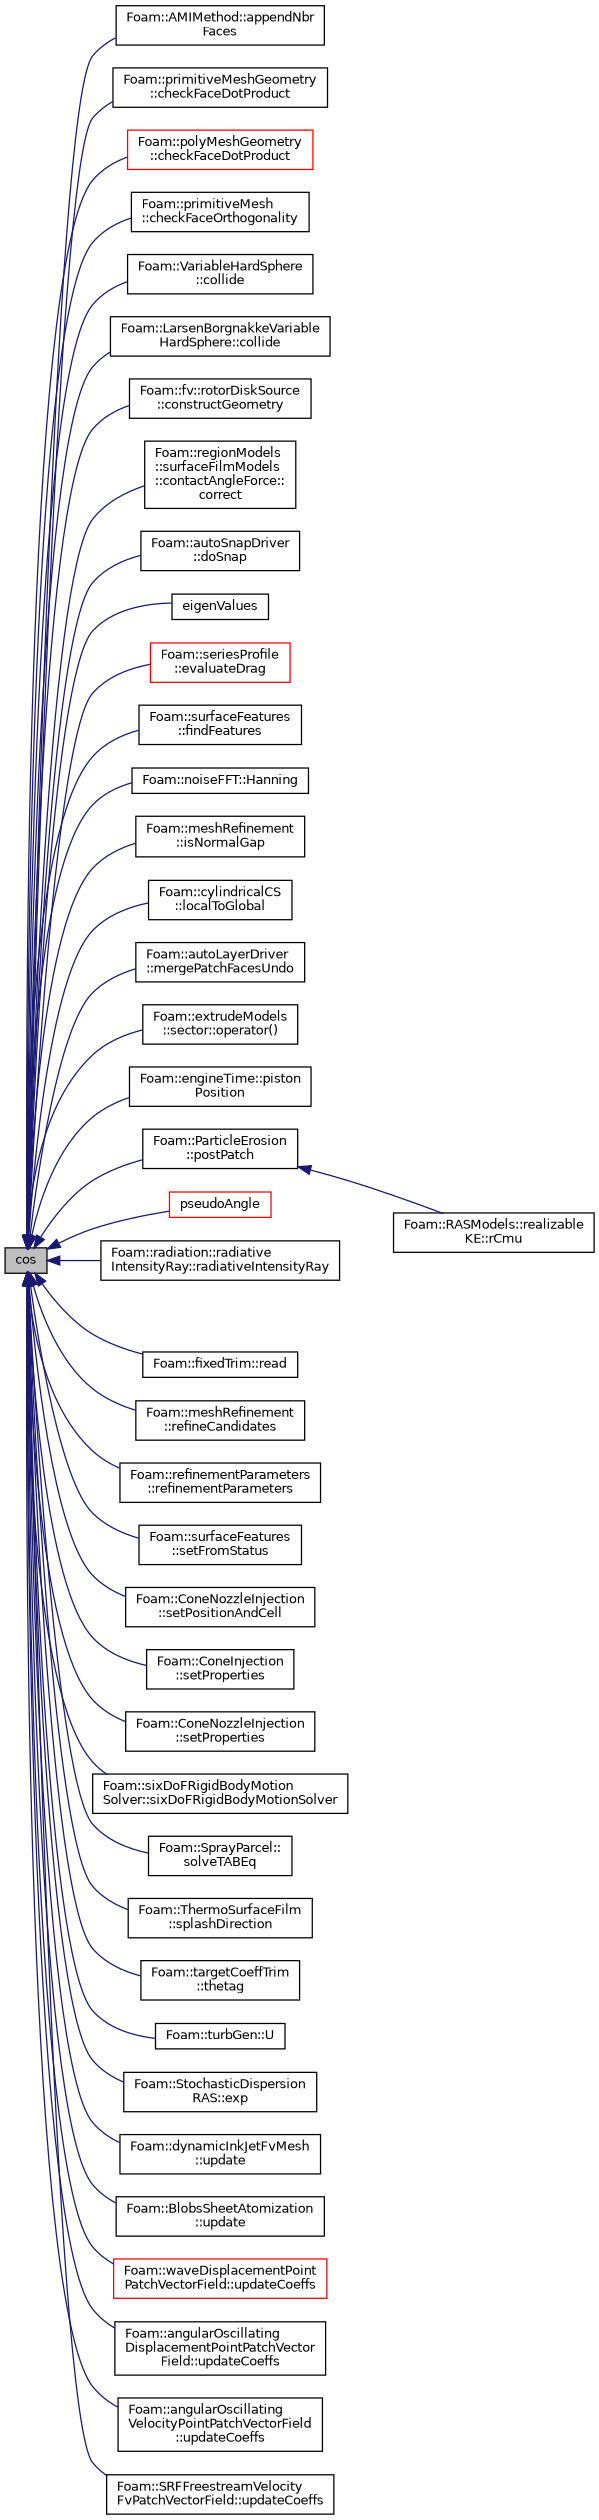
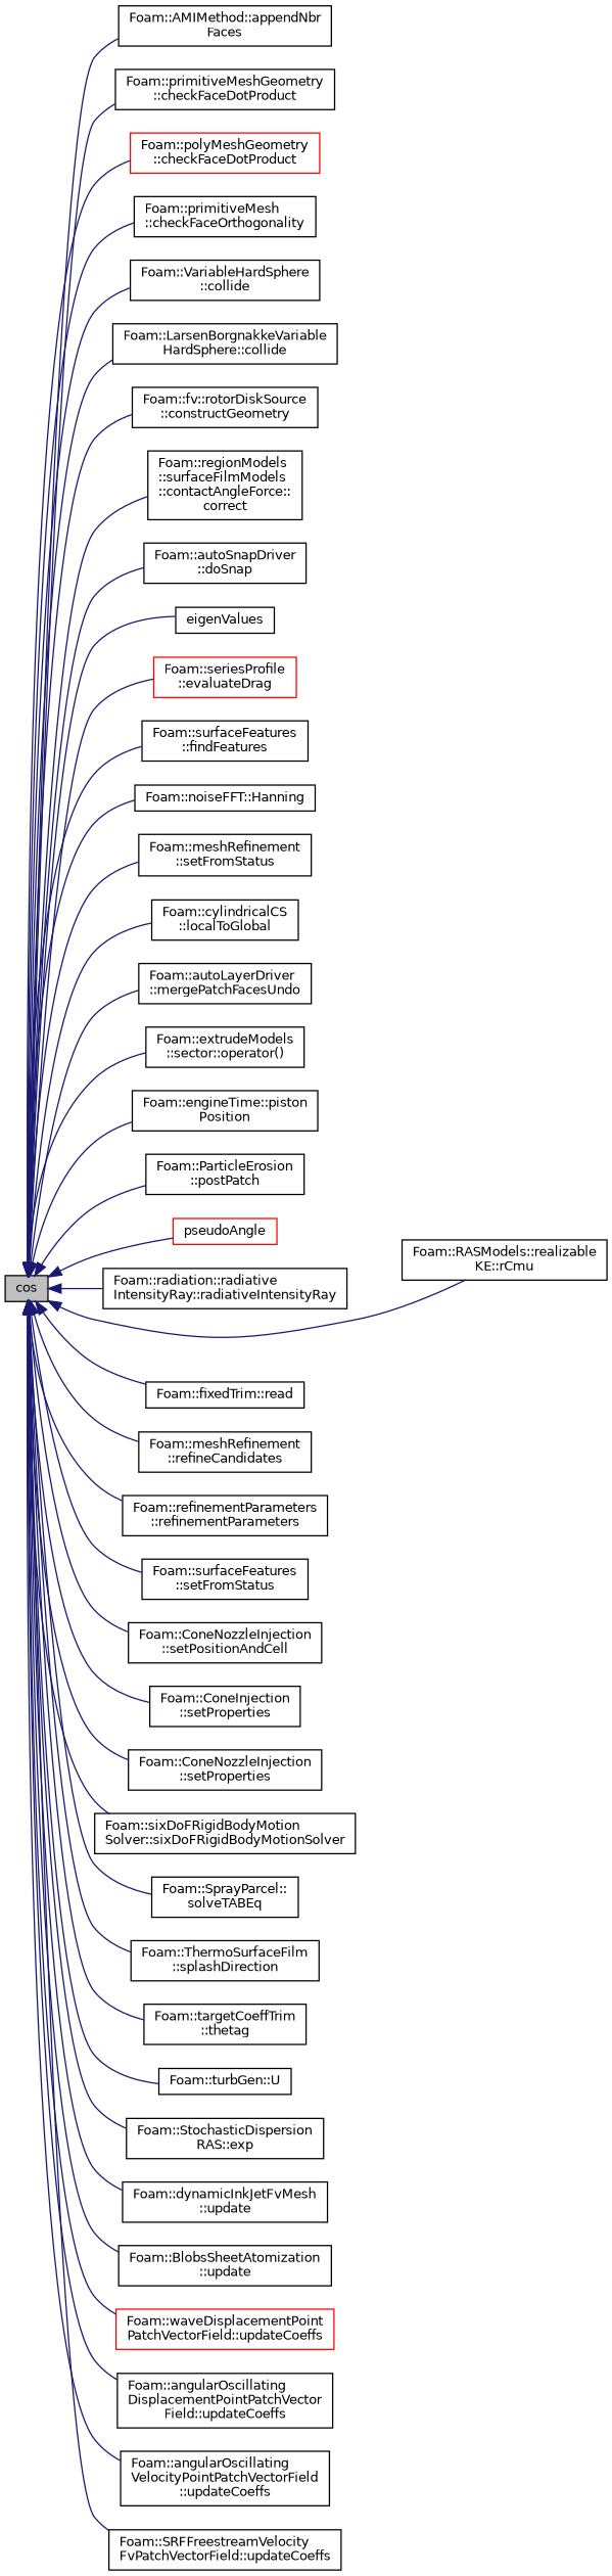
  digraph {
    rankdir=LR
    node [color=black fontname=Helvetica fontsize=10 shape=record]
    edge [color=midnightblue dir=back fontname=Helvetica fontsize=10 labelfontname=Helvetica labelfontsize=10 style=solid]
    n1 [fillcolor=grey75 fontcolor=black height=0.2 label=cos style=filled width=0.4]
    n2 [height=0.2 label="Foam::AMIMethod::appendNbr\lFaces" width=0.4]
    n3 [height=0.2 label="Foam::primitiveMeshGeometry\l::checkFaceDotProduct" width=0.4]
    n4 [color=red height=0.2 label="Foam::polyMeshGeometry\l::checkFaceDotProduct" width=0.4]
    n5 [height=0.2 label="Foam::primitiveMesh\l::checkFaceOrthogonality" width=0.4]
    n6 [height=0.2 label="Foam::VariableHardSphere\l::collide" width=0.4]
    n7 [height=0.2 label="Foam::LarsenBorgnakkeVariable\lHardSphere::collide" width=0.4]
    n8 [height=0.2 label="Foam::fv::rotorDiskSource\l::constructGeometry" width=0.4]
    n9 [height=0.2 label="Foam::regionModels\l::surfaceFilmModels\l::contactAngleForce::\lcorrect" width=0.4]
    n10 [height=0.2 label="Foam::autoSnapDriver\l::doSnap" width=0.4]
    n11 [height=0.2 label=eigenValues width=0.4]
    n12 [color=red height=0.2 label="Foam::seriesProfile\l::evaluateDrag" width=0.4]
    n13 [height=0.2 label="Foam::surfaceFeatures\l::findFeatures" width=0.4]
    n14 [height=0.2 label="Foam::noiseFFT::Hanning" width=0.4]
-   n15 [height=0.2 label="Foam::meshRefinement\l::isNormalGap" width=0.4]
+   n15 [height=0.2 label="Foam::meshRefinement\l::setFromStatus" width=0.4]
    n16 [height=0.2 label="Foam::cylindricalCS\l::localToGlobal" width=0.4]
    n17 [height=0.2 label="Foam::autoLayerDriver\l::mergePatchFacesUndo" width=0.4]
    n18 [height=0.2 label="Foam::extrudeModels\l::sector::operator()" width=0.4]
    n19 [height=0.2 label="Foam::engineTime::piston\lPosition" width=0.4]
    n20 [height=0.2 label="Foam::ParticleErosion\l::postPatch" width=0.4]
    n21 [color=red height=0.2 label=pseudoAngle width=0.4]
    n22 [height=0.2 label="Foam::radiation::radiative\lIntensityRay::radiativeIntensityRay" width=0.4]
    n23 [height=0.2 label="Foam::RASModels::realizable\lKE::rCmu" width=0.4]
    n24 [height=0.2 label="Foam::fixedTrim::read" width=0.4]
    n25 [height=0.2 label="Foam::meshRefinement\l::refineCandidates" width=0.4]
    n26 [height=0.2 label="Foam::refinementParameters\l::refinementParameters" width=0.4]
    n27 [height=0.2 label="Foam::surfaceFeatures\l::setFromStatus" width=0.4]
    n28 [height=0.2 label="Foam::ConeNozzleInjection\l::setPositionAndCell" width=0.4]
    n29 [height=0.2 label="Foam::ConeInjection\l::setProperties" width=0.4]
    n30 [height=0.2 label="Foam::ConeNozzleInjection\l::setProperties" width=0.4]
    n31 [height=0.2 label="Foam::sixDoFRigidBodyMotion\lSolver::sixDoFRigidBodyMotionSolver" width=0.4]
    n32 [height=0.2 label="Foam::SprayParcel::\lsolveTABEq" width=0.4]
    n33 [height=0.2 label="Foam::ThermoSurfaceFilm\l::splashDirection" width=0.4]
    n34 [height=0.2 label="Foam::targetCoeffTrim\l::thetag" width=0.4]
    n35 [height=0.2 label="Foam::turbGen::U" width=0.4]
    n36 [height=0.2 label="Foam::StochasticDispersion\lRAS::exp" width=0.4]
    n37 [height=0.2 label="Foam::dynamicInkJetFvMesh\l::update" width=0.4]
    n38 [height=0.2 label="Foam::BlobsSheetAtomization\l::update" width=0.4]
    n39 [color=red height=0.2 label="Foam::waveDisplacementPoint\lPatchVectorField::updateCoeffs" width=0.4]
    n40 [height=0.2 label="Foam::angularOscillating\lDisplacementPointPatchVector\lField::updateCoeffs" width=0.4]
    n41 [height=0.2 label="Foam::angularOscillating\lVelocityPointPatchVectorField\l::updateCoeffs" width=0.4]
    n42 [height=0.2 label="Foam::SRFFreestreamVelocity\lFvPatchVectorField::updateCoeffs" width=0.4]
    n1 -> n2
    n1 -> n3
    n1 -> n4
    n1 -> n5
    n1 -> n6
    n1 -> n7
    n1 -> n8
    n1 -> n9
    n1 -> n10
    n1 -> n11
    n1 -> n12
    n1 -> n13
    n1 -> n14
    n1 -> n15
    n1 -> n16
    n1 -> n17
    n1 -> n18
    n1 -> n19
    n1 -> n20
    n1 -> n21
    n1 -> n22
-   n20 -> n23
+   n1 -> n23
    n1 -> n24
    n1 -> n25
    n1 -> n26
    n1 -> n27
    n1 -> n28
    n1 -> n29
    n1 -> n30
    n1 -> n31
    n1 -> n32
    n1 -> n33
    n1 -> n34
    n1 -> n35
    n1 -> n36
    n1 -> n37
    n1 -> n38
    n1 -> n39
    n1 -> n40
    n1 -> n41
    n1 -> n42
  }
